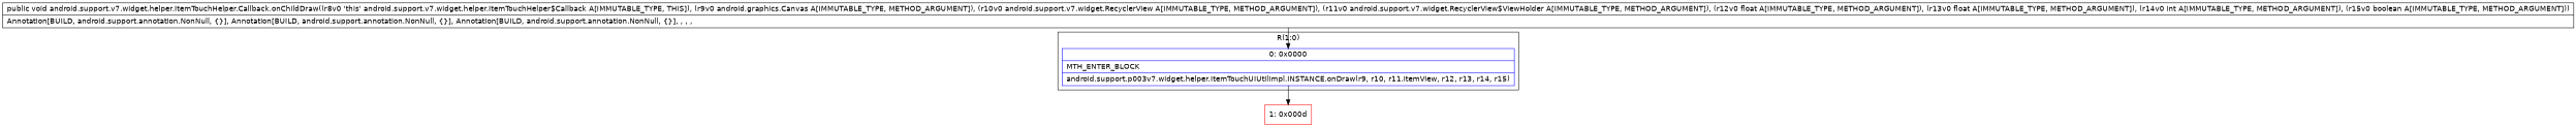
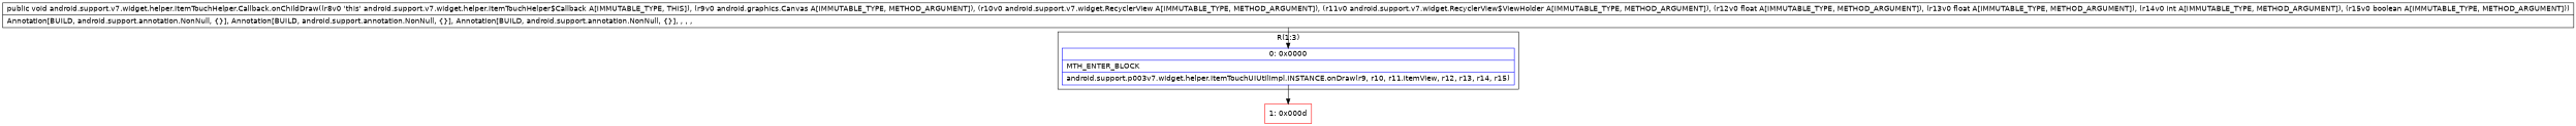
  digraph {
    fontname="DejaVu Sans"
    node [shape=record fontname="DejaVu Sans"]
    edge [fontname="DejaVu Sans"]
    n1 [color=blue label="{0\:\ 0x0000|MTH_ENTER_BLOCK\l|android.support.p003v7.widget.helper.ItemTouchUIUtilImpl.INSTANCE.onDraw(r9, r10, r11.itemView, r12, r13, r14, r15)\l}"]
    n2 [color=red label="{1\:\ 0x000d}"]
    n3 [label="{public void android.support.v7.widget.helper.ItemTouchHelper.Callback.onChildDraw((r8v0 'this' android.support.v7.widget.helper.ItemTouchHelper$Callback A[IMMUTABLE_TYPE, THIS]), (r9v0 android.graphics.Canvas A[IMMUTABLE_TYPE, METHOD_ARGUMENT]), (r10v0 android.support.v7.widget.RecyclerView A[IMMUTABLE_TYPE, METHOD_ARGUMENT]), (r11v0 android.support.v7.widget.RecyclerView$ViewHolder A[IMMUTABLE_TYPE, METHOD_ARGUMENT]), (r12v0 float A[IMMUTABLE_TYPE, METHOD_ARGUMENT]), (r13v0 float A[IMMUTABLE_TYPE, METHOD_ARGUMENT]), (r14v0 int A[IMMUTABLE_TYPE, METHOD_ARGUMENT]), (r15v0 boolean A[IMMUTABLE_TYPE, METHOD_ARGUMENT]))  | Annotation[BUILD, android.support.annotation.NonNull, \{\}], Annotation[BUILD, android.support.annotation.NonNull, \{\}], Annotation[BUILD, android.support.annotation.NonNull, \{\}], , , , \l}"]
    subgraph cluster_1 {
-     label="R(1:0)"
+     label="R(1:3)"
      n1
    }
    n1 -> n2
    n3 -> n1
  }
